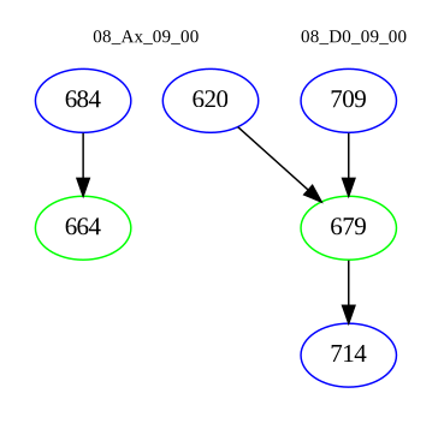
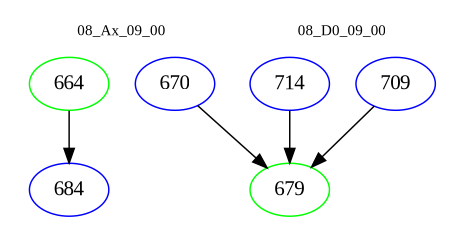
  digraph {
    fontname="Liberation Serif"
    node [color=blue fontname="Liberation Serif"]
    edge [color=black fontname="Liberation Serif"]
-   n1 [label=620]
+   n1 [label=670]
    n2 [color=green label=664]
    n3 [label=684]
    n4 [label=709]
    n5 [color=green label=679]
    n6 [label=714]
    subgraph cluster_1 {
      color=white
      fontsize=10
      label="08_Ax_09_00"
      n1
      n2
      n3
    }
    subgraph cluster_2 {
      color=white
      fontsize=10
      label="08_D0_09_00"
      n4
      n5
      n6
    }
    n1 -> n5
-   n3 -> n2
+   n2 -> n3
    n4 -> n5
-   n5 -> n6
+   n6 -> n5
  }
